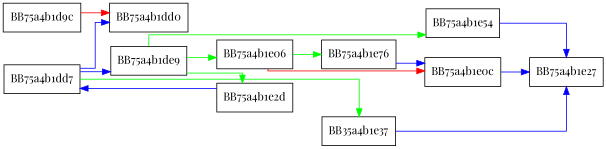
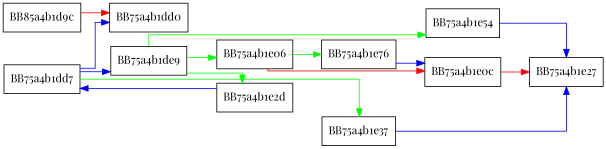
  digraph {
    fontname="Playfair Display"
    rankdir=LR
    splines=ortho
    node [fontname="Playfair Display" shape=box]
    edge [color=blue fontname="Playfair Display"]
-   BB75a4b1d9c
+   BB75a4b1d9c [label=BB85a4b1d9c]
    BB75a4b1dd0
    BB75a4b1e2d
    BB75a4b1dd7
-   BB75a4b1e37 [label=BB35a4b1e37]
+   BB75a4b1e37
    BB75a4b1de9
    BB75a4b1e27
    BB75a4b1e54
    BB75a4b1e06
    BB75a4b1e76
    BB75a4b1e0c
    BB75a4b1d9c -> BB75a4b1dd0 [color=red]
    BB75a4b1e2d -> BB75a4b1dd7
    BB75a4b1dd7 -> BB75a4b1dd0
    BB75a4b1dd7 -> BB75a4b1e37 [color=green]
    BB75a4b1dd7 -> BB75a4b1de9
    BB75a4b1e37 -> BB75a4b1e27
    BB75a4b1de9 -> BB75a4b1e2d [color=green]
    BB75a4b1de9 -> BB75a4b1e54 [color=green]
    BB75a4b1de9 -> BB75a4b1e06 [color=green]
    BB75a4b1e54 -> BB75a4b1e27
    BB75a4b1e06 -> BB75a4b1e76 [color=green]
    BB75a4b1e06 -> BB75a4b1e0c [color=red]
    BB75a4b1e76 -> BB75a4b1e0c
-   BB75a4b1e0c -> BB75a4b1e27
+   BB75a4b1e0c -> BB75a4b1e27 [color=red]
  }
